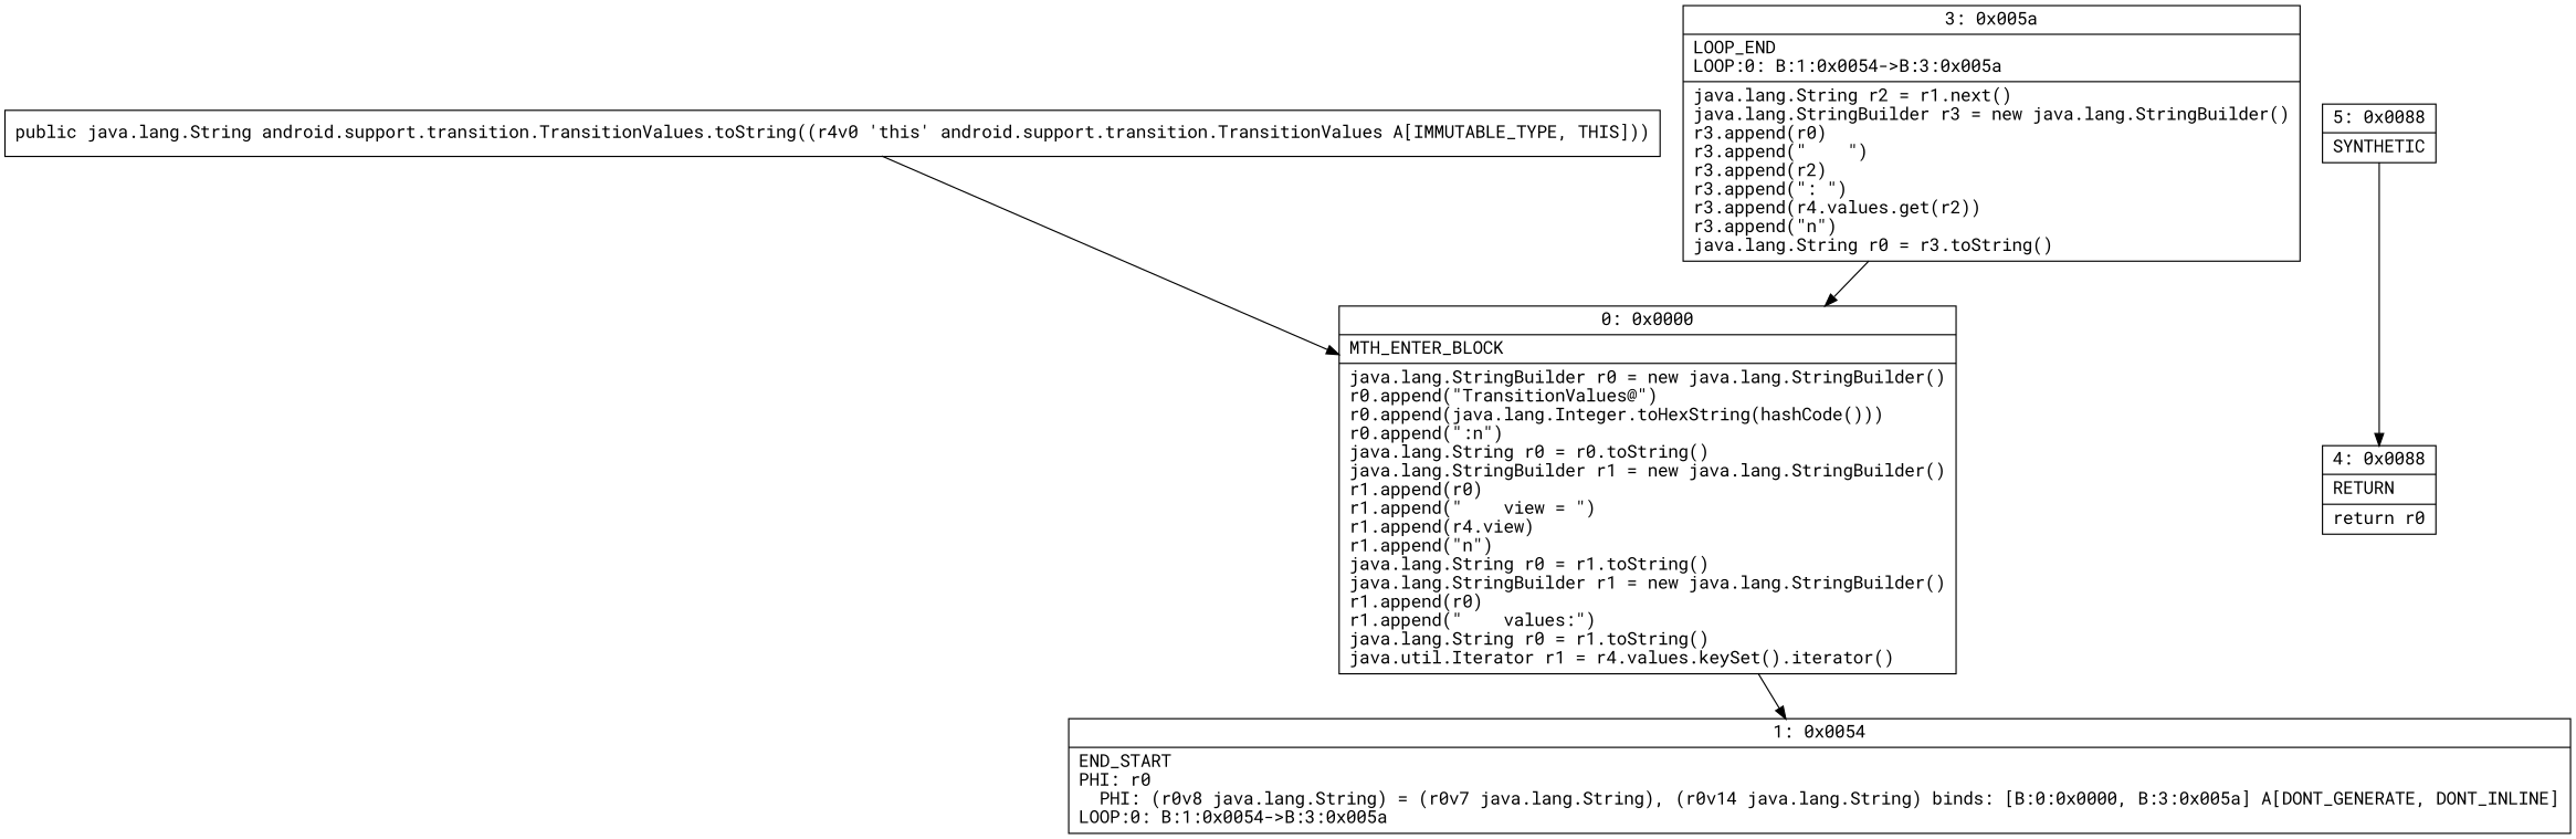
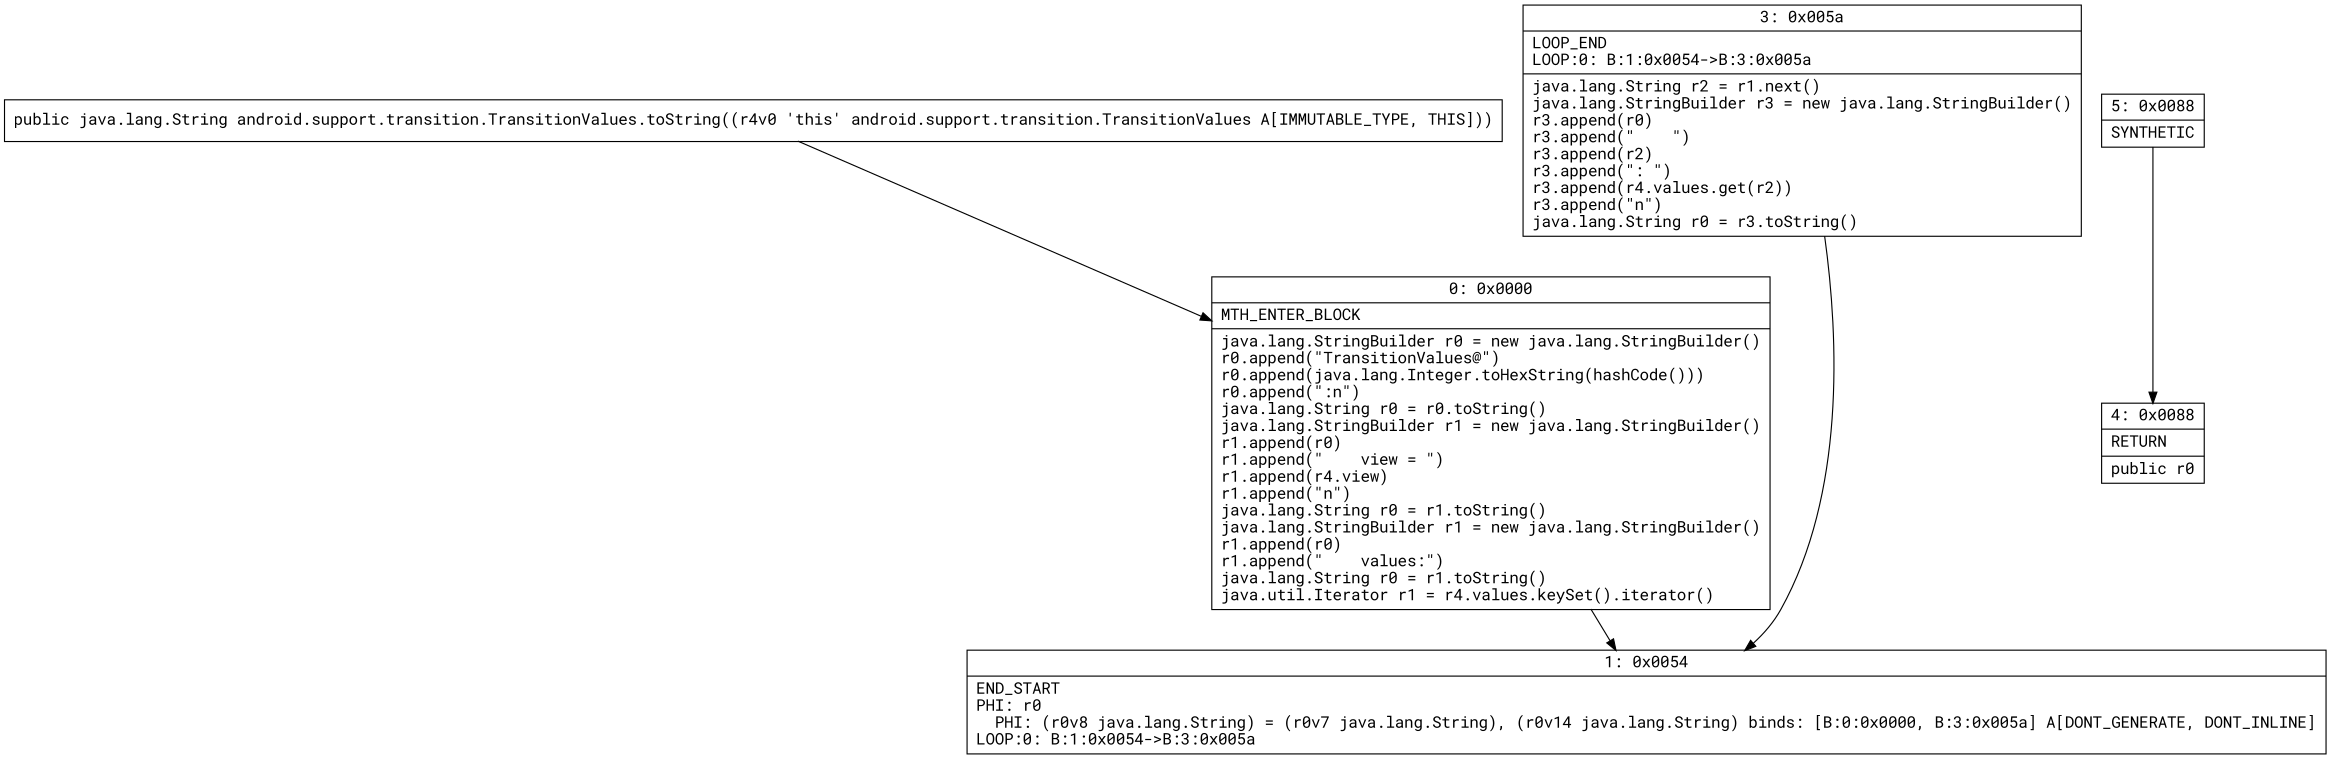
  digraph {
    fontname="Roboto Mono"
    node [fontname="Roboto Mono" shape=record]
    edge [fontname="Roboto Mono"]
    n1 [label="{0\:\ 0x0000|MTH_ENTER_BLOCK\l|java.lang.StringBuilder r0 = new java.lang.StringBuilder()\lr0.append(\"TransitionValues@\")\lr0.append(java.lang.Integer.toHexString(hashCode()))\lr0.append(\":n\")\ljava.lang.String r0 = r0.toString()\ljava.lang.StringBuilder r1 = new java.lang.StringBuilder()\lr1.append(r0)\lr1.append(\"    view = \")\lr1.append(r4.view)\lr1.append(\"n\")\ljava.lang.String r0 = r1.toString()\ljava.lang.StringBuilder r1 = new java.lang.StringBuilder()\lr1.append(r0)\lr1.append(\"    values:\")\ljava.lang.String r0 = r1.toString()\ljava.util.Iterator r1 = r4.values.keySet().iterator()\l}"]
    n2 [label="{1\:\ 0x0054|END_START\lPHI: r0 \l  PHI: (r0v8 java.lang.String) = (r0v7 java.lang.String), (r0v14 java.lang.String) binds: [B:0:0x0000, B:3:0x005a] A[DONT_GENERATE, DONT_INLINE]\lLOOP:0: B:1:0x0054\-\>B:3:0x005a\l}"]
    n3 [label="{3\:\ 0x005a|LOOP_END\lLOOP:0: B:1:0x0054\-\>B:3:0x005a\l|java.lang.String r2 = r1.next()\ljava.lang.StringBuilder r3 = new java.lang.StringBuilder()\lr3.append(r0)\lr3.append(\"    \")\lr3.append(r2)\lr3.append(\": \")\lr3.append(r4.values.get(r2))\lr3.append(\"n\")\ljava.lang.String r0 = r3.toString()\l}"]
    n4 [label="{5\:\ 0x0088|SYNTHETIC\l}"]
-   n5 [label="{4\:\ 0x0088|RETURN\l|return r0\l}"]
+   n5 [label="{4\:\ 0x0088|RETURN\l|public r0\l}"]
    n6 [label="{public java.lang.String android.support.transition.TransitionValues.toString((r4v0 'this' android.support.transition.TransitionValues A[IMMUTABLE_TYPE, THIS])) }"]
    n1 -> n2
-   n3 -> n1
+   n3 -> n2
    n4 -> n5
    n6 -> n1
  }
